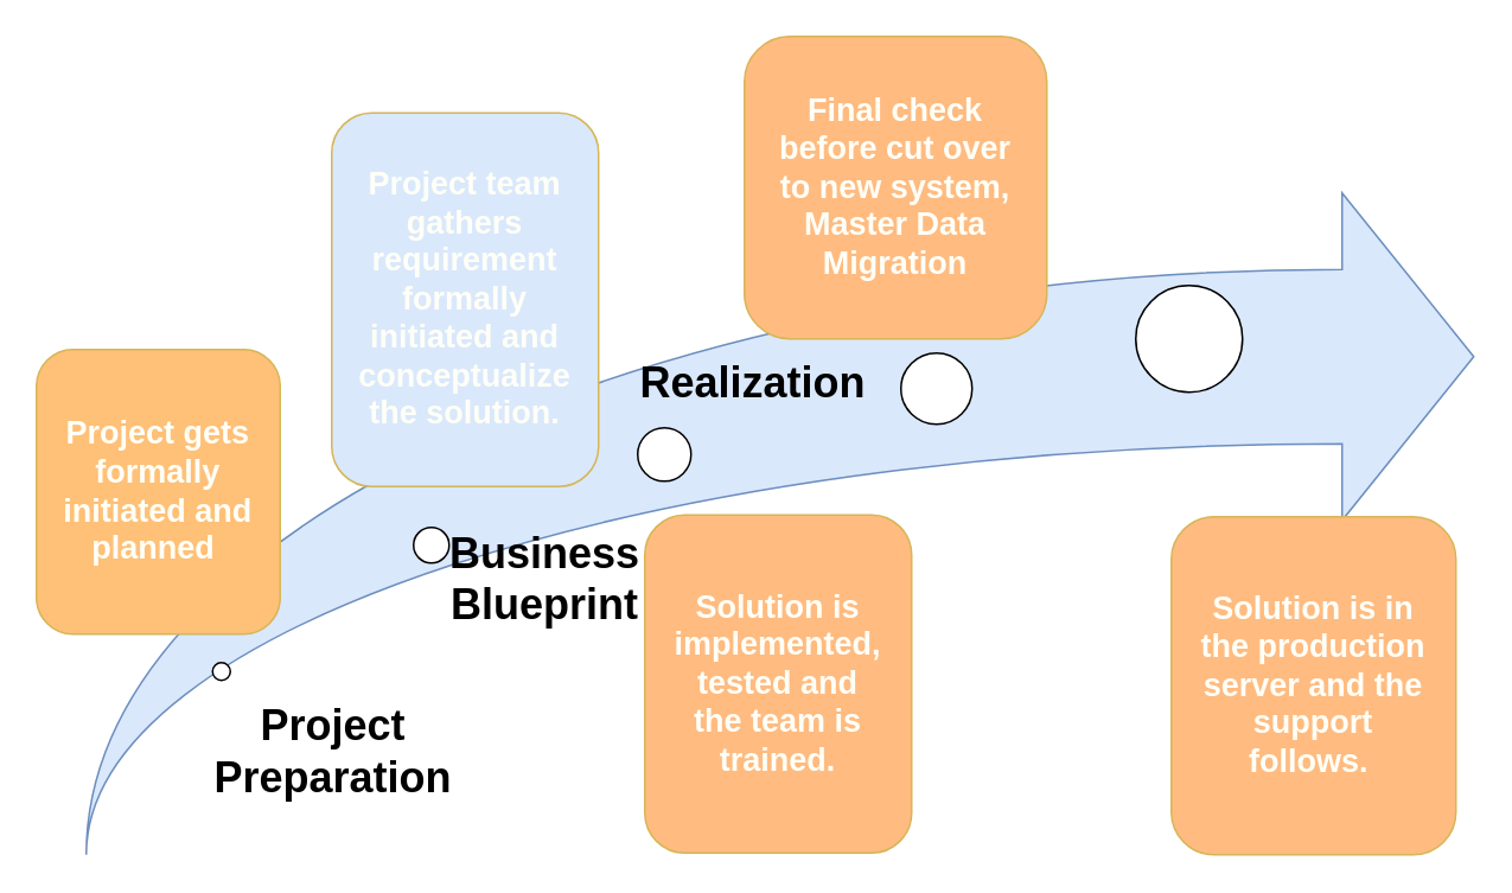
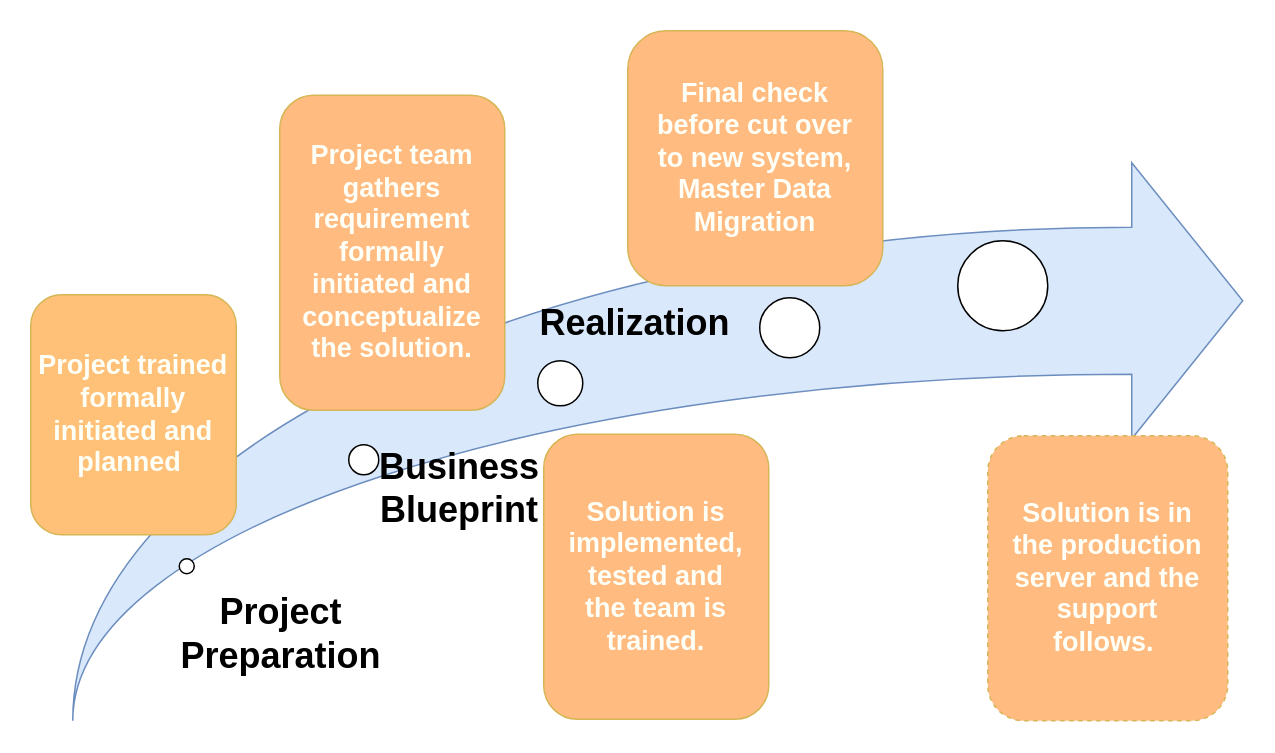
  <mxCell id="0" />
  <mxCell id="1" parent="0" />
  <mxCell id="2" value="" style="html=1;shadow=0;dashed=0;align=center;verticalAlign=middle;shape=mxgraph.arrows2.jumpInArrow;dy=49;dx=74;arrowHead=184;fillColor=#dae8fc;strokeColor=#6c8ebf;" vertex="1" parent="1"><mxGeometry x="48" y="108" width="780" height="372" as="geometry" /></mxCell>
- <mxCell id="3" value="&lt;font style=&quot;font-size: 18px&quot;&gt;&lt;b&gt;Project gets&lt;br&gt;formally&lt;br&gt;initiated and&lt;br&gt;planned&amp;nbsp;&lt;/b&gt;&lt;/font&gt;" style="rounded=1;whiteSpace=wrap;html=1;strokeColor=#d6b656;fillColor=#FFC078;fontColor=#FEFFF7;" vertex="1" parent="1"><mxGeometry x="20" y="196" width="137" height="160" as="geometry" /></mxCell>
- <mxCell id="4" value="&lt;font style=&quot;font-size: 18px&quot;&gt;&lt;b&gt;Project team&lt;br&gt;gathers&lt;br&gt;requirement&lt;br&gt;formally&lt;br&gt;initiated and&lt;br&gt;conceptualize&lt;br&gt;the solution.&lt;/b&gt;&lt;/font&gt;" style="rounded=1;whiteSpace=wrap;html=1;strokeColor=#d6b656;fillColor=#dae8fc;fontColor=#FEFFF7;" vertex="1" parent="1"><mxGeometry x="186" y="63" width="150" height="210" as="geometry" /></mxCell>
- <mxCell id="5" value="&lt;font style=&quot;font-size: 18px&quot;&gt;&lt;b&gt;Solution is in&lt;br&gt;the production&lt;br&gt;server and the&lt;br&gt;support&lt;br&gt;follows.&amp;nbsp;&lt;/b&gt;&lt;/font&gt;" style="rounded=1;whiteSpace=wrap;html=1;strokeColor=#d6b656;fillColor=#FFBB80;fontColor=#FEFFF7;" vertex="1" parent="1"><mxGeometry x="658" y="290" width="160" height="190" as="geometry" /></mxCell>
+ <mxCell id="3" value="&lt;font style=&quot;font-size: 18px&quot;&gt;&lt;b&gt;Project trained&lt;br&gt;formally&lt;br&gt;initiated and&lt;br&gt;planned&amp;nbsp;&lt;/b&gt;&lt;/font&gt;" style="rounded=1;whiteSpace=wrap;html=1;strokeColor=#d6b656;fillColor=#FFC078;fontColor=#FEFFF7;" vertex="1" parent="1"><mxGeometry x="20" y="196" width="137" height="160" as="geometry" /></mxCell>
+ <mxCell id="4" value="&lt;font style=&quot;font-size: 18px&quot;&gt;&lt;b&gt;Project team&lt;br&gt;gathers&lt;br&gt;requirement&lt;br&gt;formally&lt;br&gt;initiated and&lt;br&gt;conceptualize&lt;br&gt;the solution.&lt;/b&gt;&lt;/font&gt;" style="rounded=1;whiteSpace=wrap;html=1;strokeColor=#d6b656;fillColor=#FFBB80;fontColor=#FEFFF7;" vertex="1" parent="1"><mxGeometry x="186" y="63" width="150" height="210" as="geometry" /></mxCell>
+ <mxCell id="5" value="&lt;font style=&quot;font-size: 18px&quot;&gt;&lt;b&gt;Solution is in&lt;br&gt;the production&lt;br&gt;server and the&lt;br&gt;support&lt;br&gt;follows.&amp;nbsp;&lt;/b&gt;&lt;/font&gt;" style="rounded=1;whiteSpace=wrap;html=1;strokeColor=#d6b656;fillColor=#FFBB80;fontColor=#FEFFF7;dashed=1;" vertex="1" parent="1"><mxGeometry x="658" y="290" width="160" height="190" as="geometry" /></mxCell>
  <mxCell id="6" value="&lt;font style=&quot;font-size: 18px&quot;&gt;&lt;b&gt;Solution is&lt;br&gt;implemented,&lt;br&gt;tested and&lt;br&gt;the team is&lt;br&gt;trained.&lt;/b&gt;&lt;/font&gt;" style="rounded=1;whiteSpace=wrap;html=1;strokeColor=#d6b656;fillColor=#FFBB80;fontColor=#FEFFF7;" vertex="1" parent="1"><mxGeometry x="362" y="289" width="150" height="190" as="geometry" /></mxCell>
  <mxCell id="7" value="&lt;font style=&quot;font-size: 18px&quot;&gt;&lt;b&gt;Final check&lt;br&gt;before cut over&lt;br&gt;to new system,&lt;br&gt;Master Data&lt;br&gt;Migration&lt;/b&gt;&lt;/font&gt;" style="rounded=1;whiteSpace=wrap;html=1;strokeColor=#d6b656;fillColor=#FFBB80;fontColor=#FEFFF7;" vertex="1" parent="1"><mxGeometry x="418" y="20" width="170" height="170" as="geometry" /></mxCell>
  <mxCell id="8" value="" style="ellipse;whiteSpace=wrap;html=1;aspect=fixed;" vertex="1" parent="1"><mxGeometry x="119" y="372" width="10" height="10" as="geometry" /></mxCell>
  <mxCell id="9" value="&lt;font style=&quot;font-size: 24px&quot;&gt;&lt;b&gt;Project &lt;br&gt;Preparation&lt;/b&gt;&lt;/font&gt;" style="text;html=1;strokeColor=none;fillColor=none;align=center;verticalAlign=middle;whiteSpace=wrap;rounded=0;" vertex="1" parent="1"><mxGeometry x="133" y="412" width="108" height="20" as="geometry" /></mxCell>
  <mxCell id="10" value="" style="ellipse;whiteSpace=wrap;html=1;aspect=fixed;" vertex="1" parent="1"><mxGeometry x="232" y="296" width="20" height="20" as="geometry" /></mxCell>
  <mxCell id="11" value="&lt;font style=&quot;font-size: 24px&quot;&gt;&lt;b&gt;Business&lt;br&gt;Blueprint&lt;/b&gt;&lt;/font&gt;" style="text;html=1;strokeColor=none;fillColor=none;align=center;verticalAlign=middle;whiteSpace=wrap;rounded=0;" vertex="1" parent="1"><mxGeometry x="246" y="300" width="120" height="50" as="geometry" /></mxCell>
  <mxCell id="12" value="" style="ellipse;whiteSpace=wrap;html=1;aspect=fixed;" vertex="1" parent="1"><mxGeometry x="358" y="240" width="30" height="30" as="geometry" /></mxCell>
  <mxCell id="13" value="&lt;font style=&quot;font-size: 24px&quot;&gt;&lt;b&gt;Realization&lt;/b&gt;&lt;/font&gt;" style="text;html=1;strokeColor=none;fillColor=none;align=center;verticalAlign=middle;whiteSpace=wrap;rounded=0;" vertex="1" parent="1"><mxGeometry x="403" y="205" width="40" height="20" as="geometry" /></mxCell>
  <mxCell id="14" value="" style="ellipse;whiteSpace=wrap;html=1;aspect=fixed;" vertex="1" parent="1"><mxGeometry x="506" y="198" width="40" height="40" as="geometry" /></mxCell>
  <mxCell id="15" value="" style="ellipse;whiteSpace=wrap;html=1;aspect=fixed;" vertex="1" parent="1"><mxGeometry x="638" y="160" width="60" height="60" as="geometry" /></mxCell>
